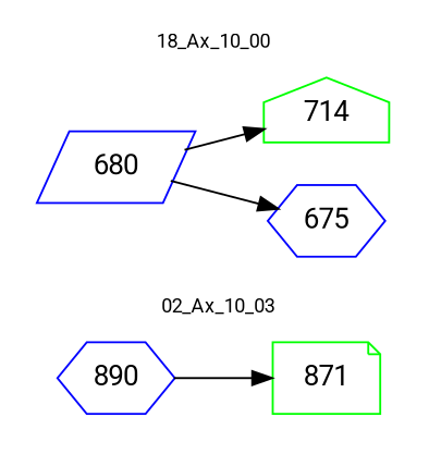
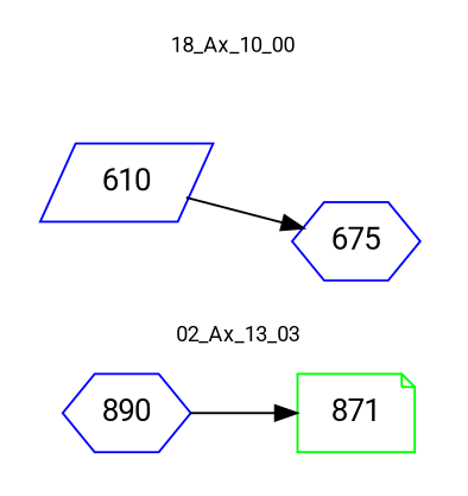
  digraph {
    fontname=Roboto
    rankdir=LR
    node [color=blue fontname=Roboto shape=hexagon]
    edge [color=black fontname=Roboto]
    n1 [label=890]
    n2 [color=green label=871 shape=note]
-   n3 [label=680 shape=parallelogram]
+   n3 [label=610 shape=parallelogram]
    n4 [label=675]
-   n5 [color=green label=714 shape=house]
    subgraph cluster_1 {
      color=white
      fontsize=10
-     label="02_Ax_10_03"
+     label="02_Ax_13_03"
      n1
      n2
    }
    subgraph cluster_2 {
      color=white
      fontsize=10
      label="18_Ax_10_00"
      n3
      n4
-     n5
    }
    n1 -> n2
    n3 -> n4
-   n3 -> n5
  }
